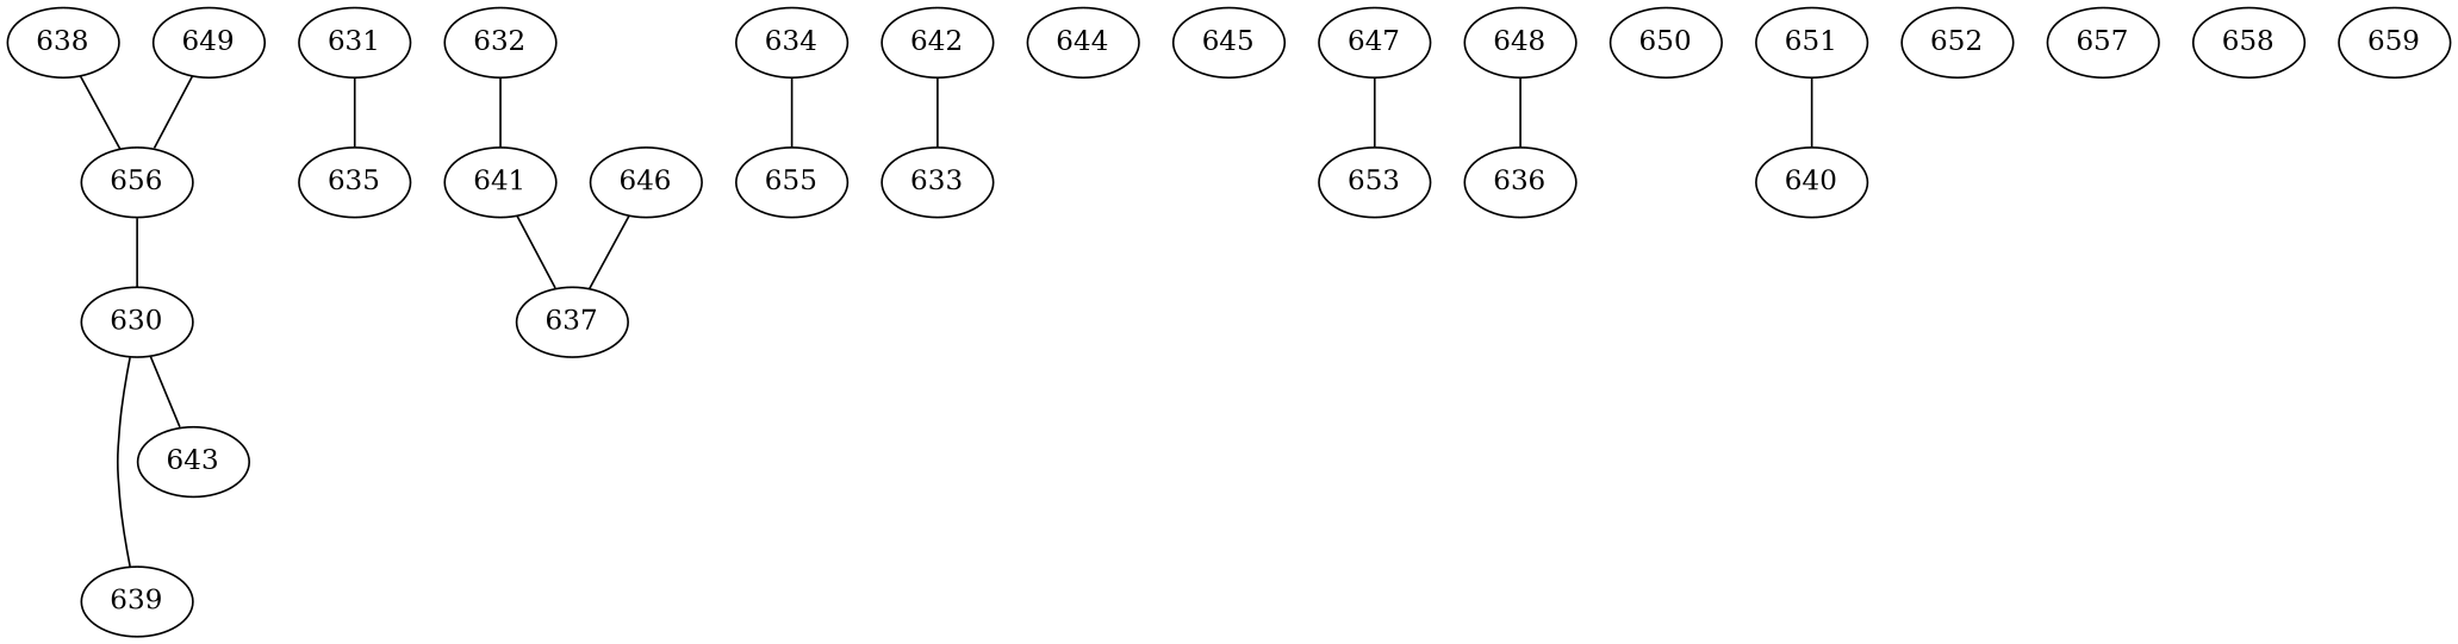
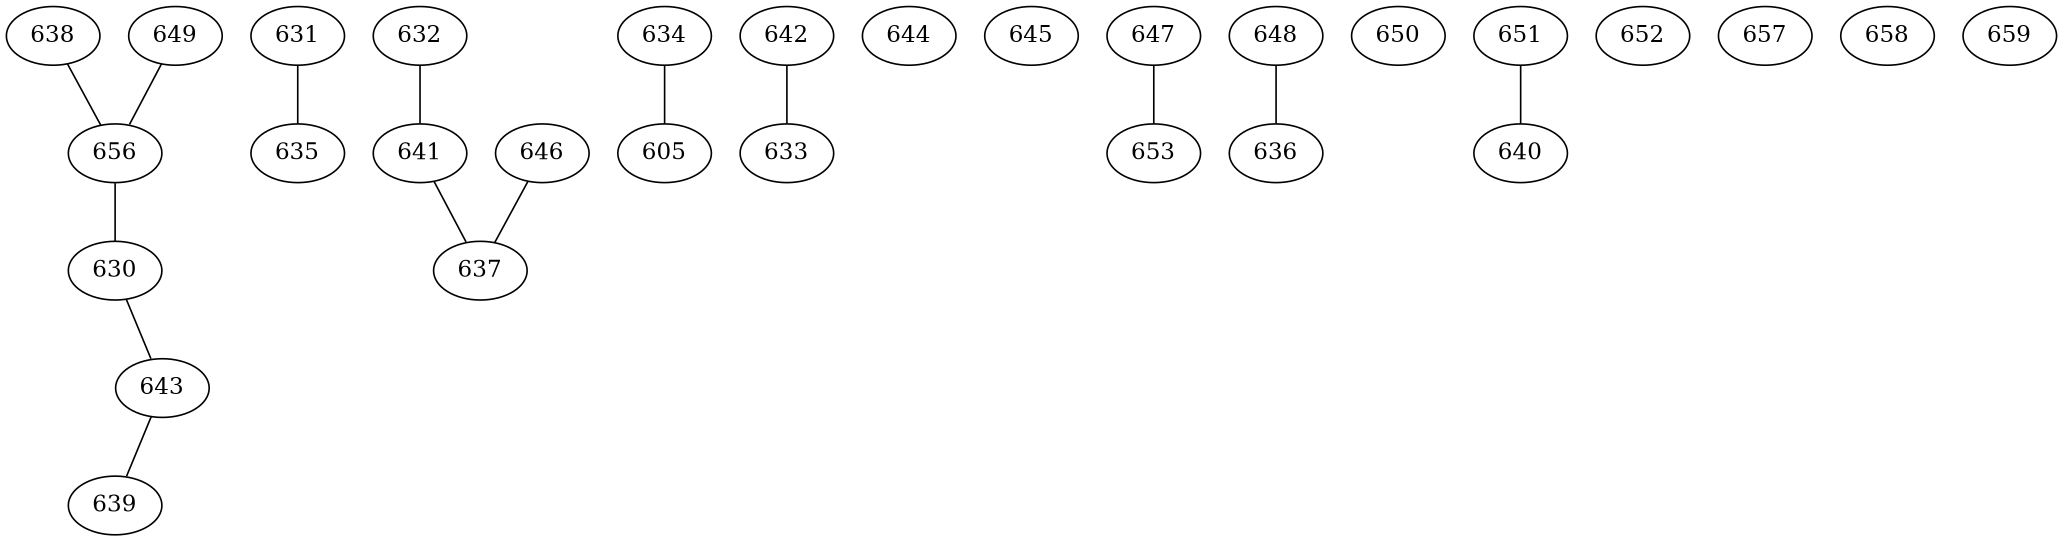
  graph {
    630
    639
    643
    631
    635
    632
    641
    637
    638
    656
    634
-   655
+   655 [label=605]
    642
    633
    644
    645
    646
    647
    653
    648
    636
    649
    650
    651
    640
    652
    657
    658
    659
-   630 -- 639
+   643 -- 639
    630 -- 643
    631 -- 635
    632 -- 641
    641 -- 637
    638 -- 656
    656 -- 630
    634 -- 655
    642 -- 633
    646 -- 637
    647 -- 653
    648 -- 636
    649 -- 656
    651 -- 640
  }
